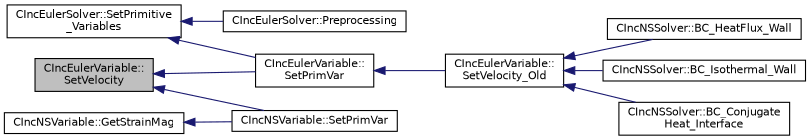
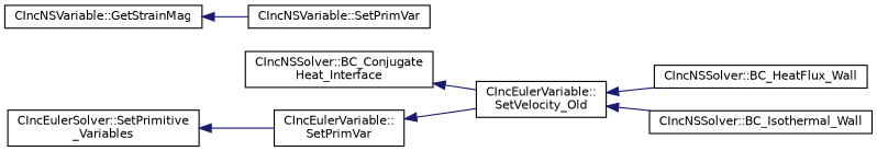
  digraph {
    rankdir=LR
    node [color=black fillcolor=white fontname=Helvetica fontsize=10 shape=record style=filled]
    edge [color=midnightblue dir=back fontname=Helvetica fontsize=10 labelfontname=Helvetica labelfontsize=10 style=solid]
-   n1 [fillcolor=grey75 fontcolor=black height=0.2 label="CIncEulerVariable::\lSetVelocity" width=0.4]
    n2 [height=0.2 label="CIncEulerVariable::\lSetPrimVar" width=0.4]
    n3 [height=0.2 label="CIncNSVariable::SetPrimVar" width=0.4]
    n4 [height=0.2 label="CIncEulerVariable::\lSetVelocity_Old" width=0.4]
    n5 [height=0.2 label="CIncNSSolver::BC_HeatFlux_Wall" width=0.4]
    n6 [height=0.2 label="CIncNSSolver::BC_Isothermal_Wall" width=0.4]
    n7 [height=0.2 label="CIncNSSolver::BC_Conjugate\lHeat_Interface" width=0.4]
    n8 [height=0.2 label="CIncEulerSolver::SetPrimitive\l_Variables" width=0.4]
-   n9 [height=0.2 label="CIncEulerSolver::Preprocessing" width=0.4]
    n10 [height=0.2 label="CIncNSVariable::GetStrainMag" width=0.4]
-   n1 -> n2
-   n1 -> n3
    n2 -> n4
    n4 -> n5
    n4 -> n6
-   n4 -> n7
+   n7 -> n4
    n8 -> n2
-   n8 -> n9
    n10 -> n3
  }
